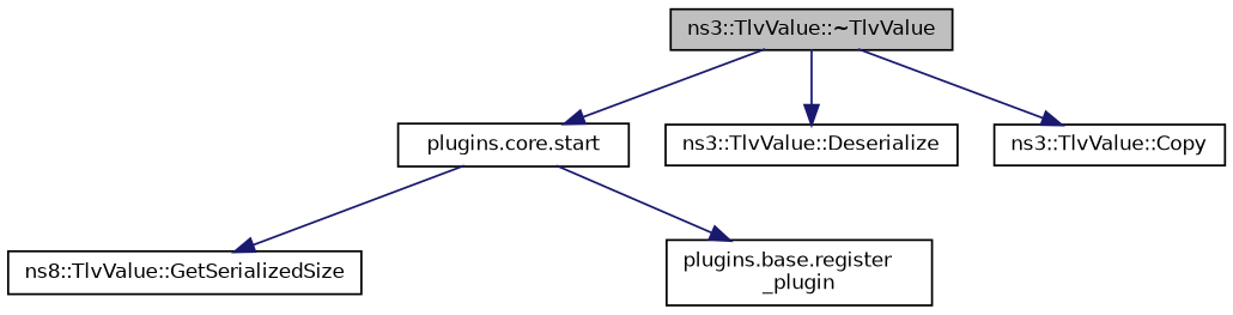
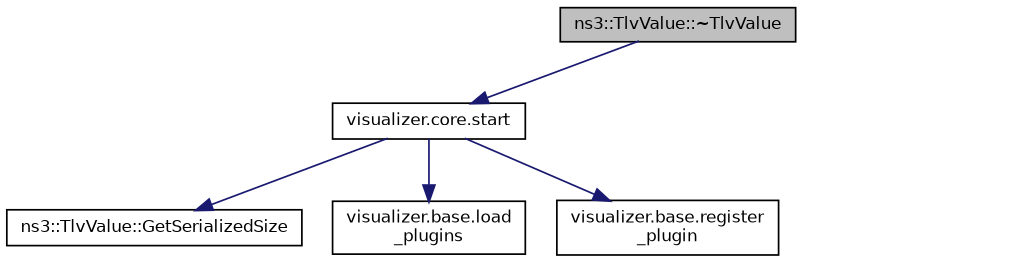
  digraph {
    rankdir=TB
    node [color=black fillcolor=white fontname=Helvetica fontsize=10 shape=record style=filled]
    edge [color=midnightblue fontname=Helvetica fontsize=10 labelfontname=Helvetica labelfontsize=10 style=solid]
    n1 [fillcolor=grey75 fontcolor=black height=0.2 label="ns3::TlvValue::~TlvValue" width=0.4]
-   n2 [height=0.2 label="plugins.core.start" width=0.4]
-   n3 [height=0.2 label="ns3::TlvValue::Deserialize" width=0.4]
-   n4 [height=0.2 label="ns3::TlvValue::Copy" width=0.4]
-   n5 [height=0.2 label="ns8::TlvValue::GetSerializedSize" width=0.4]
-   n7 [height=0.2 label="plugins.base.register\l_plugin" width=0.4]
+   n2 [height=0.2 label="visualizer.core.start" width=0.4]
+   n5 [height=0.2 label="ns3::TlvValue::GetSerializedSize" width=0.4]
+   n6 [height=0.2 label="visualizer.base.load\l_plugins" width=0.4]
+   n7 [height=0.2 label="visualizer.base.register\l_plugin" width=0.4]
    n1 -> n2
-   n1 -> n3
-   n1 -> n4
    n2 -> n5
+   n2 -> n6
    n2 -> n7
  }
